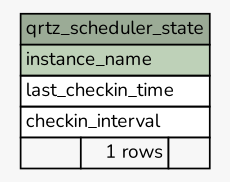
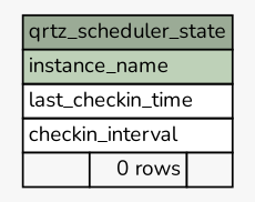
  digraph {
    bgcolor="#f7f7f7"
    fontname=Nunito
    fontsize=11
    nodesep=0.18
    rankdir=TB
    ranksep=0.46
-   n1 [fontname=Nunito fontsize=11 label=<     <TABLE BORDER="0" CELLBORDER="1" CELLSPACING="0" BGCOLOR="#ffffff">       <TR><TD COLSPAN="3" BGCOLOR="#9bab96" ALIGN="CENTER">qrtz_scheduler_state</TD></TR>       <TR><TD PORT="instance_name" COLSPAN="3" BGCOLOR="#bed1b8" ALIGN="LEFT">instance_name</TD></TR>       <TR><TD PORT="last_checkin_time" COLSPAN="3" ALIGN="LEFT">last_checkin_time</TD></TR>       <TR><TD PORT="checkin_interval" COLSPAN="3" ALIGN="LEFT">checkin_interval</TD></TR>       <TR><TD ALIGN="LEFT" BGCOLOR="#f7f7f7">  </TD><TD ALIGN="RIGHT" BGCOLOR="#f7f7f7">1 rows</TD><TD ALIGN="RIGHT" BGCOLOR="#f7f7f7">  </TD></TR>     </TABLE>> shape=plaintext]
+   n1 [fontname=Nunito fontsize=11 label=<     <TABLE BORDER="0" CELLBORDER="1" CELLSPACING="0" BGCOLOR="#ffffff">       <TR><TD COLSPAN="3" BGCOLOR="#9bab96" ALIGN="CENTER">qrtz_scheduler_state</TD></TR>       <TR><TD PORT="instance_name" COLSPAN="3" BGCOLOR="#bed1b8" ALIGN="LEFT">instance_name</TD></TR>       <TR><TD PORT="last_checkin_time" COLSPAN="3" ALIGN="LEFT">last_checkin_time</TD></TR>       <TR><TD PORT="checkin_interval" COLSPAN="3" ALIGN="LEFT">checkin_interval</TD></TR>       <TR><TD ALIGN="LEFT" BGCOLOR="#f7f7f7">  </TD><TD ALIGN="RIGHT" BGCOLOR="#f7f7f7">0 rows</TD><TD ALIGN="RIGHT" BGCOLOR="#f7f7f7">  </TD></TR>     </TABLE>> shape=plaintext]
  }
